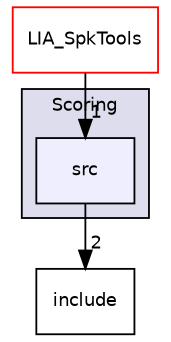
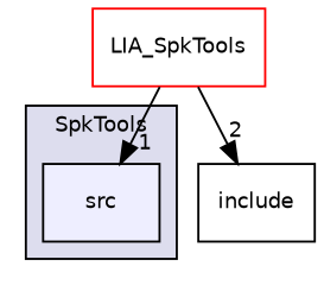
  digraph {
    compound=true
    node [fontname=Helvetica fontsize=10 shape=box style=filled]
    edge [labeldistance=1.5 labelfontname=Helvetica labelfontsize=10]
    n1 [fillcolor="#eeeeff" label=src pencolor=black]
    n2 [label=include style=""]
    n3 [color=red fillcolor=white label=LIA_SpkTools]
    subgraph cluster_1 {
      bgcolor="#ddddee"
      fontname=Helvetica
      fontsize=10
-     label=Scoring
+     label=SpkTools
      pencolor=black
      n1
    }
-   n1 -> n2 [headlabel=2]
+   n3 -> n2 [headlabel=2]
    n3 -> n1 [headlabel=1]
  }
